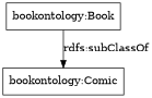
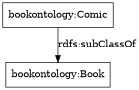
  digraph {
    rankdir=TB
    node [color=black shape=rectangle]
    "bookontology:Comic"
    "bookontology:Book"
-   "bookontology:Book" -> "bookontology:Comic" [label="rdfs:subClassOf"]
+   "bookontology:Comic" -> "bookontology:Book" [label="rdfs:subClassOf"]
  }
